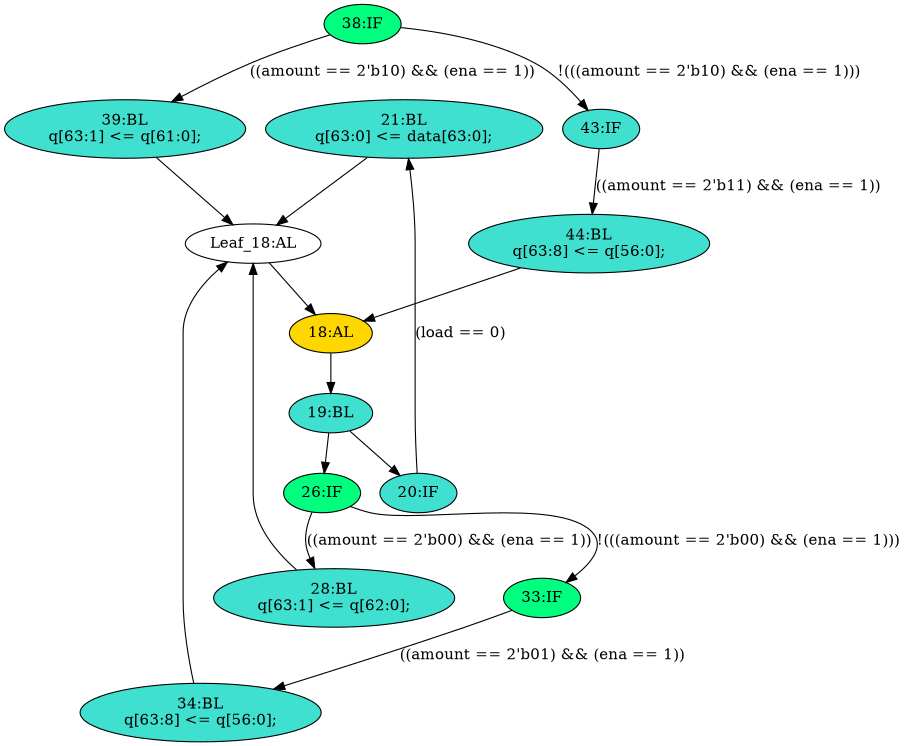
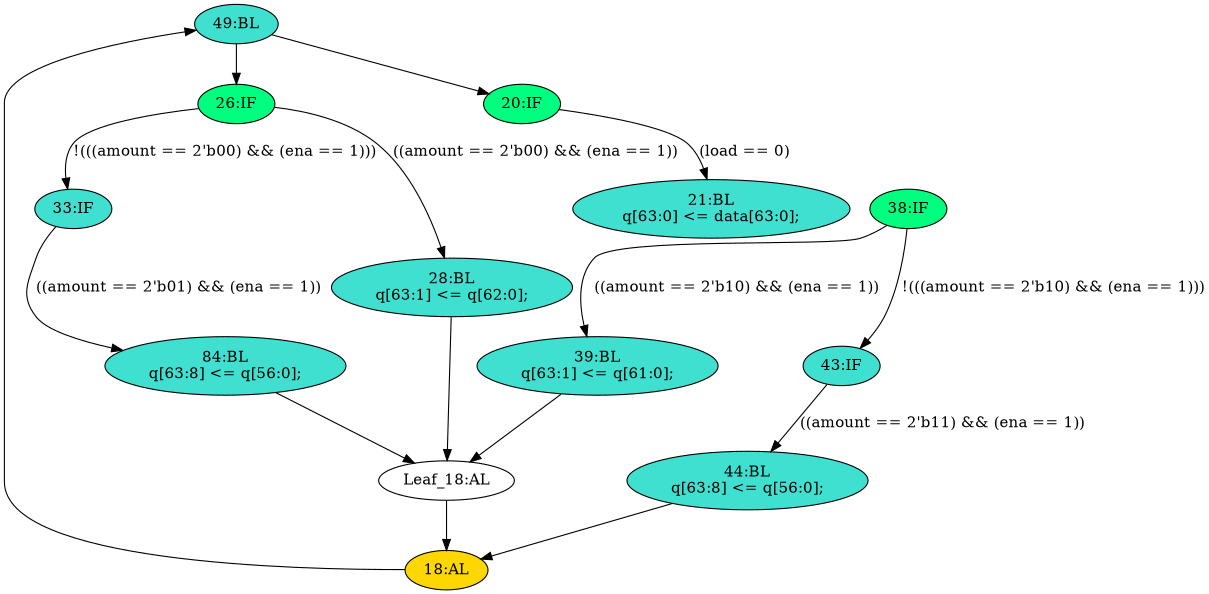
  strict digraph {
    node [fillcolor=turquoise statements="[]" style=filled typ=Block]
    edge [cond="[]" lineno=None]
    n1 [ast="<pyverilog.vparser.ast.Block object at 0x7f0f446cee90>" label="21:BL\nq[63:0] <= data[63:0];" statements="[<pyverilog.vparser.ast.NonblockingSubstitution object at 0x7f0f446cebd0>]"]
    n2 [def_var="['q']" label="Leaf_18:AL" fillcolor="" statements="" style="" typ=""]
    n3 [ast="<pyverilog.vparser.ast.Always object at 0x7f0f447371d0>" clk_sens=True fillcolor=gold label="18:AL" sens="['clk']" typ=Always use_var="['q', 'ena', 'amount', 'data', 'load']"]
-   n4 [ast="<pyverilog.vparser.ast.Block object at 0x7f0f446ce4d0>" label="19:BL"]
+   n4 [ast="<pyverilog.vparser.ast.Block object at 0x7f0f446ce4d0>" label="49:BL"]
    n5 [ast="<pyverilog.vparser.ast.Block object at 0x7f0f44398f90>" label="44:BL\nq[63:8] <= q[56:0];" statements="[<pyverilog.vparser.ast.NonblockingSubstitution object at 0x7f0f44398850>]"]
    n6 [ast="<pyverilog.vparser.ast.IfStatement object at 0x7f0f44726350>" fillcolor=springgreen label="26:IF" typ=IfStatement]
-   n7 [ast="<pyverilog.vparser.ast.IfStatement object at 0x7f0f447234d0>" label="20:IF" typ=IfStatement]
-   n8 [ast="<pyverilog.vparser.ast.IfStatement object at 0x7f0f45fa8ad0>" fillcolor=springgreen label="33:IF" typ=IfStatement]
-   n9 [ast="<pyverilog.vparser.ast.Block object at 0x7f0f447a0a50>" label="34:BL\nq[63:8] <= q[56:0];" statements="[<pyverilog.vparser.ast.NonblockingSubstitution object at 0x7f0f44746510>]"]
+   n7 [ast="<pyverilog.vparser.ast.IfStatement object at 0x7f0f447234d0>" fillcolor=springgreen label="20:IF" typ=IfStatement]
+   n8 [ast="<pyverilog.vparser.ast.IfStatement object at 0x7f0f45fa8ad0>" label="33:IF" typ=IfStatement]
+   n9 [ast="<pyverilog.vparser.ast.Block object at 0x7f0f447a0a50>" label="84:BL\nq[63:8] <= q[56:0];" statements="[<pyverilog.vparser.ast.NonblockingSubstitution object at 0x7f0f44746510>]"]
    n10 [ast="<pyverilog.vparser.ast.IfStatement object at 0x7f0f44398f10>" fillcolor=springgreen label="38:IF" typ=IfStatement]
    n11 [ast="<pyverilog.vparser.ast.IfStatement object at 0x7f0f44398f50>" label="43:IF" typ=IfStatement]
    n12 [ast="<pyverilog.vparser.ast.Block object at 0x7f0f44398fd0>" label="39:BL\nq[63:1] <= q[61:0];" statements="[<pyverilog.vparser.ast.NonblockingSubstitution object at 0x7f0f44398290>]"]
    n13 [ast="<pyverilog.vparser.ast.Block object at 0x7f0f44726750>" label="28:BL\nq[63:1] <= q[62:0];" statements="[<pyverilog.vparser.ast.NonblockingSubstitution object at 0x7f0f44726150>]"]
-   n1 -> n2
    n2 -> n3 [cond="" lineno=""]
    n3 -> n4
    n4 -> n6
    n4 -> n7
    n5 -> n3
    n6 -> n8 [cond="['amount', 'ena']" label="!(((amount == 2'b00) && (ena == 1)))" lineno=26]
    n6 -> n13 [cond="['amount', 'ena']" label="((amount == 2'b00) && (ena == 1))" lineno=26]
    n7 -> n1 [cond="['load']" label="(load == 0)" lineno=20]
    n8 -> n9 [cond="['amount', 'ena']" label="((amount == 2'b01) && (ena == 1))" lineno=33]
    n9 -> n2
    n10 -> n11 [cond="['amount', 'ena']" label="!(((amount == 2'b10) && (ena == 1)))" lineno=38]
    n10 -> n12 [cond="['amount', 'ena']" label="((amount == 2'b10) && (ena == 1))" lineno=38]
    n11 -> n5 [cond="['amount', 'ena']" label="((amount == 2'b11) && (ena == 1))" lineno=43]
    n12 -> n2
    n13 -> n2
  }
